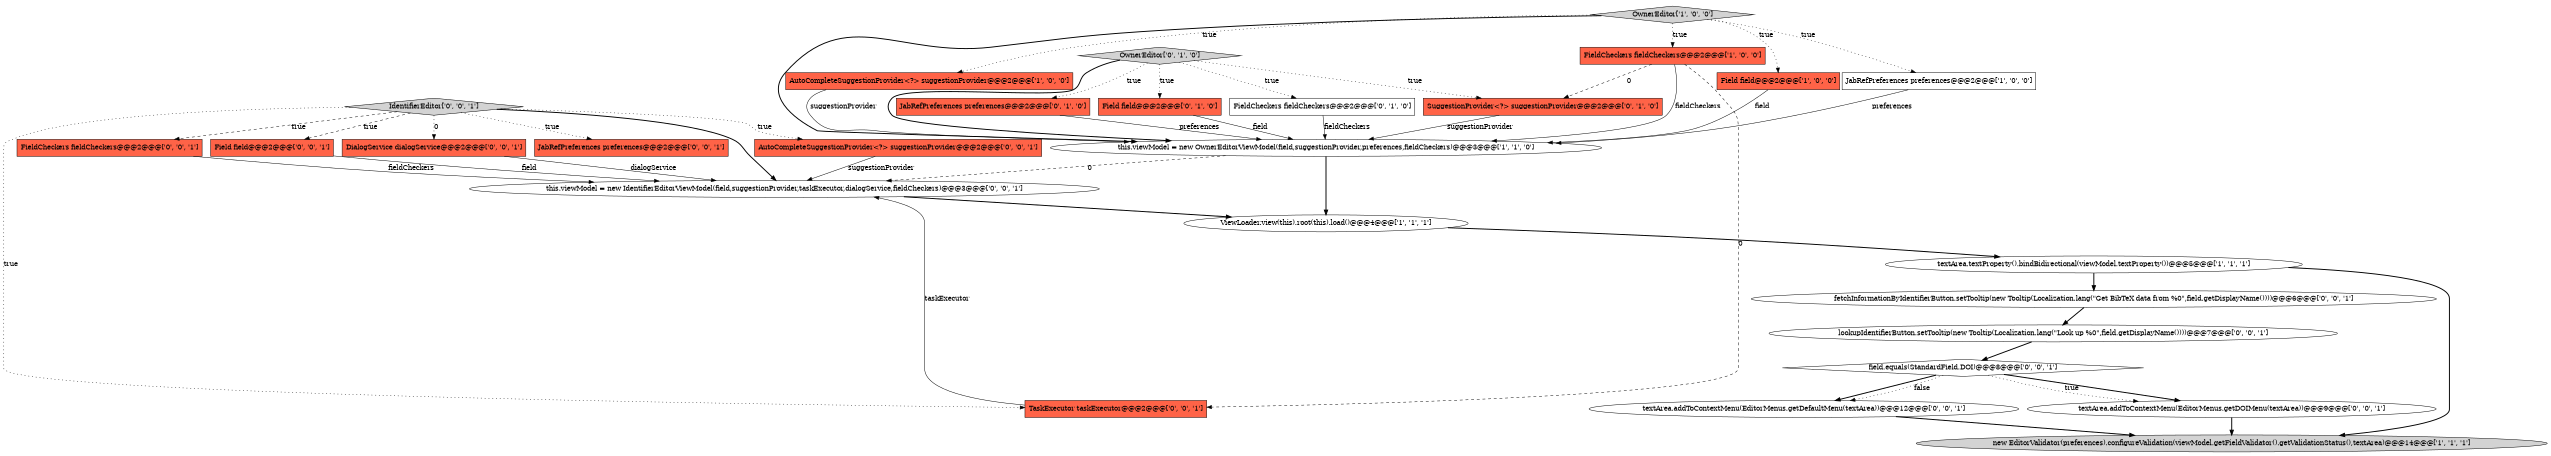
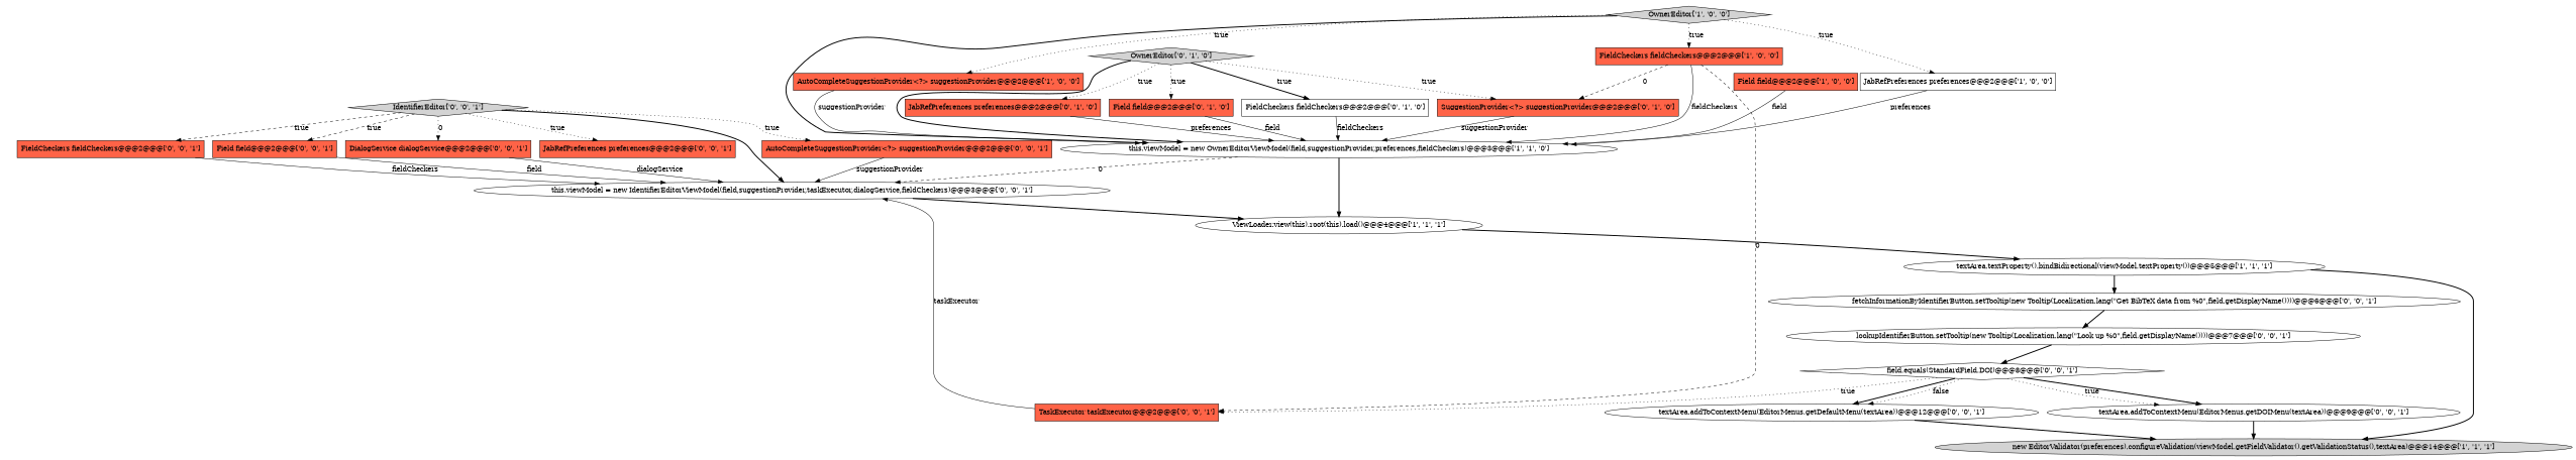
  digraph {
    node [fillcolor=tomato shape=box style=filled]
    edge [style=bold]
    n1 [fillcolor=lightgray label="OwnerEditor['0', '1', '0']" shape=diamond]
    n2 [fillcolor=white label="this.viewModel = new OwnerEditorViewModel(field,suggestionProvider,preferences,fieldCheckers)@@@3@@@['1', '1', '0']" shape=ellipse]
    n3 [fillcolor=white label="FieldCheckers fieldCheckers@@@2@@@['0', '1', '0']"]
    n4 [label="SuggestionProvider<?> suggestionProvider@@@2@@@['0', '1', '0']"]
    n5 [label="JabRefPreferences preferences@@@2@@@['0', '1', '0']"]
    n6 [label="Field field@@@2@@@['0', '1', '0']"]
    n7 [fillcolor=white label="this.viewModel = new IdentifierEditorViewModel(field,suggestionProvider,taskExecutor,dialogService,fieldCheckers)@@@3@@@['0', '0', '1']" shape=ellipse]
    n8 [fillcolor=white label="ViewLoader.view(this).root(this).load()@@@4@@@['1', '1', '1']" shape=ellipse]
    n9 [label="JabRefPreferences preferences@@@2@@@['0', '0', '1']"]
    n10 [fillcolor=white label="textArea.textProperty().bindBidirectional(viewModel.textProperty())@@@5@@@['1', '1', '1']" shape=ellipse]
    n11 [label="Field field@@@2@@@['0', '0', '1']"]
    n12 [fillcolor=white label="textArea.addToContextMenu(EditorMenus.getDOIMenu(textArea))@@@9@@@['0', '0', '1']" shape=ellipse]
    n13 [fillcolor=lightgray label="new EditorValidator(preferences).configureValidation(viewModel.getFieldValidator().getValidationStatus(),textArea)@@@14@@@['1', '1', '1']" shape=ellipse]
    n14 [label="Field field@@@2@@@['1', '0', '0']"]
    n15 [fillcolor=white label="fetchInformationByIdentifierButton.setTooltip(new Tooltip(Localization.lang(\"Get BibTeX data from %0\",field.getDisplayName())))@@@6@@@['0', '0', '1']" shape=ellipse]
    n16 [fillcolor=white label="lookupIdentifierButton.setTooltip(new Tooltip(Localization.lang(\"Look up %0\",field.getDisplayName())))@@@7@@@['0', '0', '1']" shape=ellipse]
    n17 [label="TaskExecutor taskExecutor@@@2@@@['0', '0', '1']"]
    n18 [fillcolor=white label="JabRefPreferences preferences@@@2@@@['1', '0', '0']"]
    n19 [label="DialogService dialogService@@@2@@@['0', '0', '1']"]
    n20 [fillcolor=lightgray label="IdentifierEditor['0', '0', '1']" shape=diamond]
    n21 [label="AutoCompleteSuggestionProvider<?> suggestionProvider@@@2@@@['0', '0', '1']"]
    n22 [label="FieldCheckers fieldCheckers@@@2@@@['0', '0', '1']"]
    n23 [fillcolor=lightgray label="OwnerEditor['1', '0', '0']" shape=diamond]
    n24 [label="AutoCompleteSuggestionProvider<?> suggestionProvider@@@2@@@['1', '0', '0']"]
    n25 [label="FieldCheckers fieldCheckers@@@2@@@['1', '0', '0']"]
    n26 [fillcolor=white label="field.equals(StandardField.DOI)@@@8@@@['0', '0', '1']" shape=diamond]
    n27 [fillcolor=white label="textArea.addToContextMenu(EditorMenus.getDefaultMenu(textArea))@@@12@@@['0', '0', '1']" shape=ellipse]
    n1 -> n2
-   n1 -> n3 [label=true style=dotted]
+   n1 -> n3 [label=true]
    n1 -> n4 [label=true style=dotted]
    n1 -> n5 [label=true style=dotted]
    n1 -> n6 [label=true style=dotted]
    n2 -> n7 [label=0 style=dashed]
    n2 -> n8
    n3 -> n2 [label=fieldCheckers style=solid]
    n4 -> n2 [label=suggestionProvider style=solid]
    n5 -> n2 [label=preferences style=solid]
    n6 -> n2 [label=field style=solid]
    n7 -> n8
    n8 -> n10
    n10 -> n13
    n10 -> n15
    n11 -> n7 [label=field style=solid]
    n12 -> n13
    n14 -> n2 [label=field style=solid]
    n15 -> n16
    n16 -> n26
    n17 -> n7 [label=taskExecutor style=solid]
    n18 -> n2 [label=preferences style=solid]
    n19 -> n7 [label=dialogService style=solid]
    n20 -> n7
    n20 -> n9 [label=true style=dotted]
    n20 -> n11 [label=true style=dashed]
-   n20 -> n17 [label=true style=dotted]
+   n26 -> n17 [label=true style=dotted]
    n20 -> n19 [label=0 style=dotted]
    n20 -> n21 [label=true style=dotted]
    n20 -> n22 [label=true style=dashed]
    n21 -> n7 [label=suggestionProvider style=solid]
    n22 -> n7 [label=fieldCheckers style=solid]
    n23 -> n2
-   n23 -> n14 [label=true style=dotted]
    n23 -> n18 [label=true style=dotted]
    n23 -> n24 [label=true style=dotted]
    n23 -> n25 [label=true style=dotted]
    n24 -> n2 [label=suggestionProvider style=solid]
    n25 -> n2 [label=fieldCheckers style=solid]
    n25 -> n4 [label=0 style=dashed]
    n25 -> n17 [label=0 style=dashed]
    n26 -> n12
    n26 -> n12 [label=true style=dotted]
    n26 -> n27
    n26 -> n27 [label=false style=dotted]
    n27 -> n13
  }
